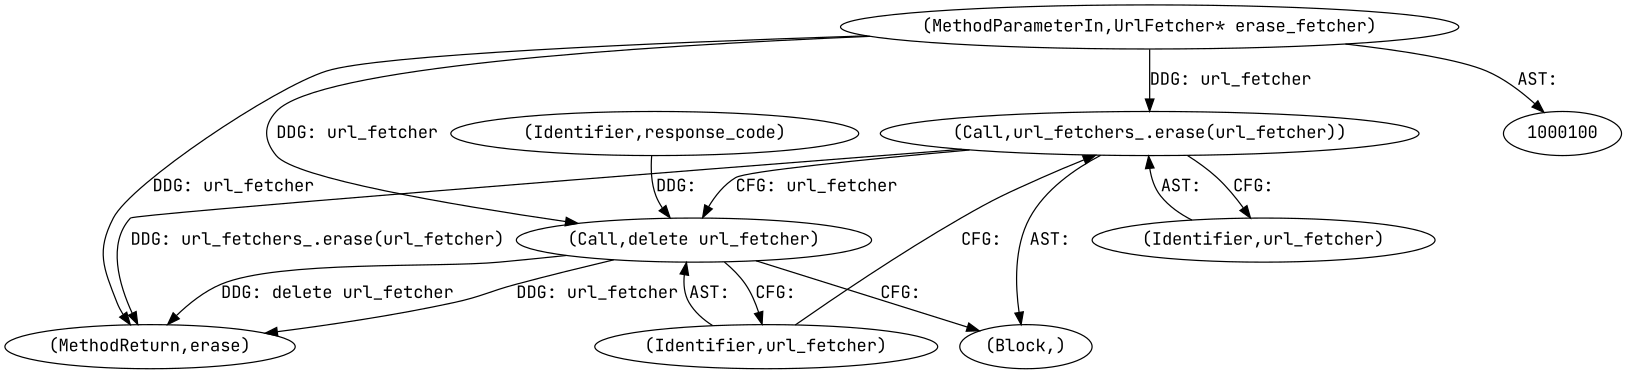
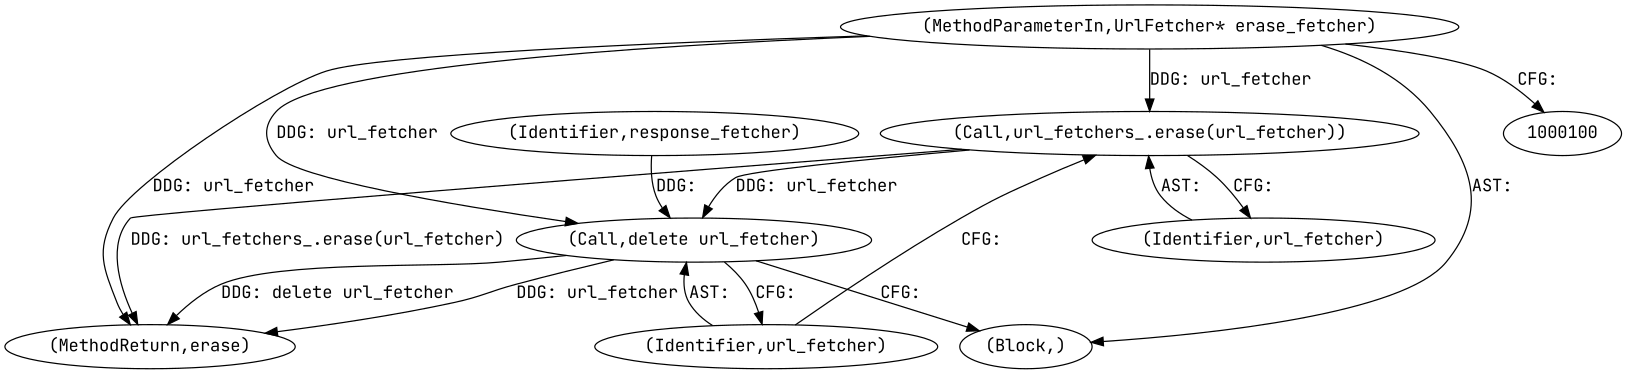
  digraph {
    fontname="JetBrains Mono"
    node [fontname="JetBrains Mono"]
    edge [fontname="JetBrains Mono"]
    n1 [label="(MethodParameterIn,UrlFetcher* erase_fetcher)"]
    n2 [label="(Call,url_fetchers_.erase(url_fetcher))"]
    n3 [label="(Call,delete url_fetcher)"]
    n4 [label="(MethodReturn,erase)"]
    1000100
    n6 [label="(Block,)"]
    n7 [label="(Identifier,url_fetcher)"]
    n8 [label="(Identifier,url_fetcher)"]
-   n9 [label="(Identifier,response_code)"]
+   n9 [label="(Identifier,response_fetcher)"]
    n1 -> n2 [label="DDG: url_fetcher"]
    n1 -> n3 [label="DDG: url_fetcher"]
    n1 -> n4 [label="DDG: url_fetcher"]
-   n1 -> 1000100 [label="AST: "]
-   n2 -> n3 [label="CFG: url_fetcher"]
+   n1 -> 1000100 [label="CFG: "]
+   n2 -> n3 [label="DDG: url_fetcher"]
    n2 -> n4 [label="DDG: url_fetchers_.erase(url_fetcher)"]
-   n2 -> n6 [label="AST: "]
+   n1 -> n6 [label="AST: "]
    n2 -> n7 [label="CFG: "]
    n3 -> n4 [label="DDG: delete url_fetcher"]
    n3 -> n4 [label="DDG: url_fetcher"]
    n3 -> n6 [label="CFG: "]
    n3 -> n8 [label="CFG: "]
    n7 -> n2 [label="AST: "]
    n8 -> n2 [label="CFG: "]
    n8 -> n3 [label="AST: "]
    n9 -> n3 [label="DDG: "]
  }
